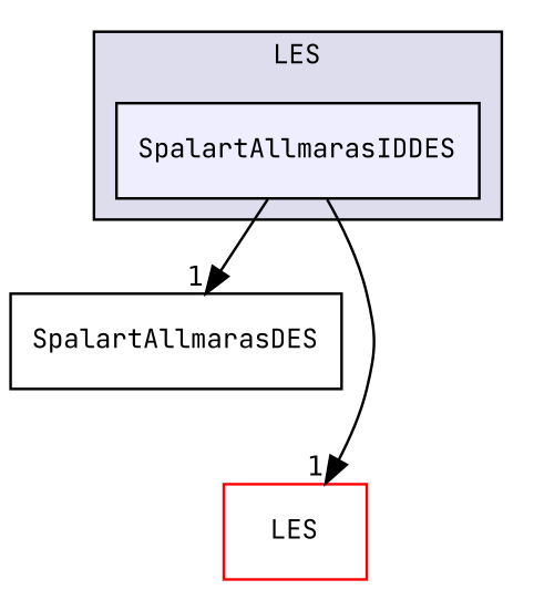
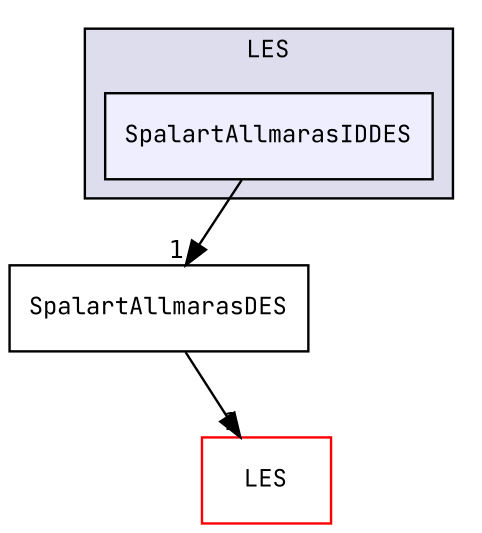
  digraph {
    compound=true
    fontname="JetBrains Mono"
    node [fontname="JetBrains Mono" fontsize=10 shape=box]
    edge [fontname="JetBrains Mono" headlabel=1 labeldistance=1.5 labelfontname=Helvetica labelfontsize=10]
    n1 [fillcolor="#eeeeff" label=SpalartAllmarasIDDES pencolor=black style=filled]
    n2 [label=SpalartAllmarasDES]
    n3 [color=red label=LES]
    subgraph cluster_1 {
      bgcolor="#ddddee"
      fontsize=10
      label=LES
      pencolor=black
      n1
    }
    n1 -> n2
-   n1 -> n3
+   n2 -> n3
  }
